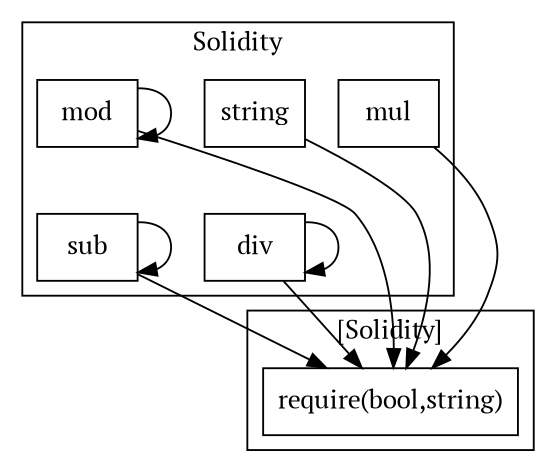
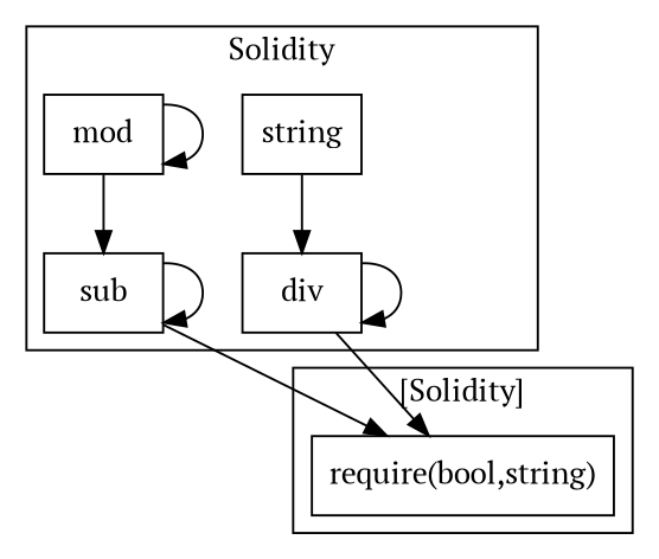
  strict digraph {
    fontname="PT Serif"
    rankdir=TB
    node [fontname="PT Serif" shape=box]
    edge [fontname="PT Serif"]
    n1 [label=mod]
    n2 [label=string]
    n3 [label=sub]
    n4 [label=div]
-   n5 [label=mul]
    "require(bool,string)"
    subgraph cluster_1 {
      label=Solidity
      n1
      n2
      n3
      n4
-     n5
    }
    subgraph cluster_2 {
      label="[Solidity]"
      "require(bool,string)"
    }
    n1 -> n1
-   n1 -> "require(bool,string)"
-   n2 -> "require(bool,string)"
+   n1 -> n3
+   n2 -> n4
    n3 -> n3
    n3 -> "require(bool,string)"
    n4 -> n4
    n4 -> "require(bool,string)"
-   n5 -> "require(bool,string)"
  }
